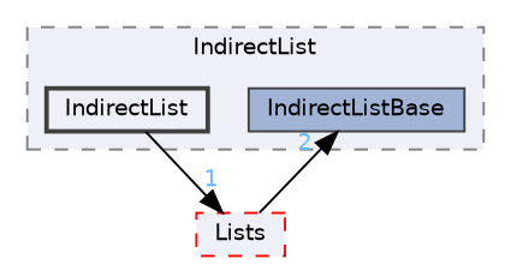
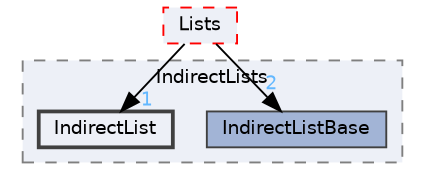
  digraph {
    compound=true
    node [color=grey25 fillcolor="#edf0f7" fontname=Helvetica fontsize=10 shape=box]
    edge [color=black fontcolor=steelblue1 fontname=Helvetica fontsize=10 labeldistance=1.5 labelfontname=Helvetica labelfontsize=10]
    n1 [fillcolor="#a2b4d6" height=0.2 label=IndirectListBase style=filled width=0.4]
    n2 [height=0.2 label=IndirectList style="filled,bold" width=0.4]
    n3 [color=red height=0.2 label=Lists style="filled,dashed" width=0.4]
    subgraph cluster_1 {
      bgcolor="#edf0f7"
      fontname=Helvetica
      fontsize=10
-     label=IndirectList
+     label=IndirectLists
      pencolor=grey50
      style="filled,dashed"
      n1
      n2
    }
-   n2 -> n3 [headlabel=1]
+   n3 -> n2 [headlabel=1]
    n3 -> n1 [headlabel=2]
  }
